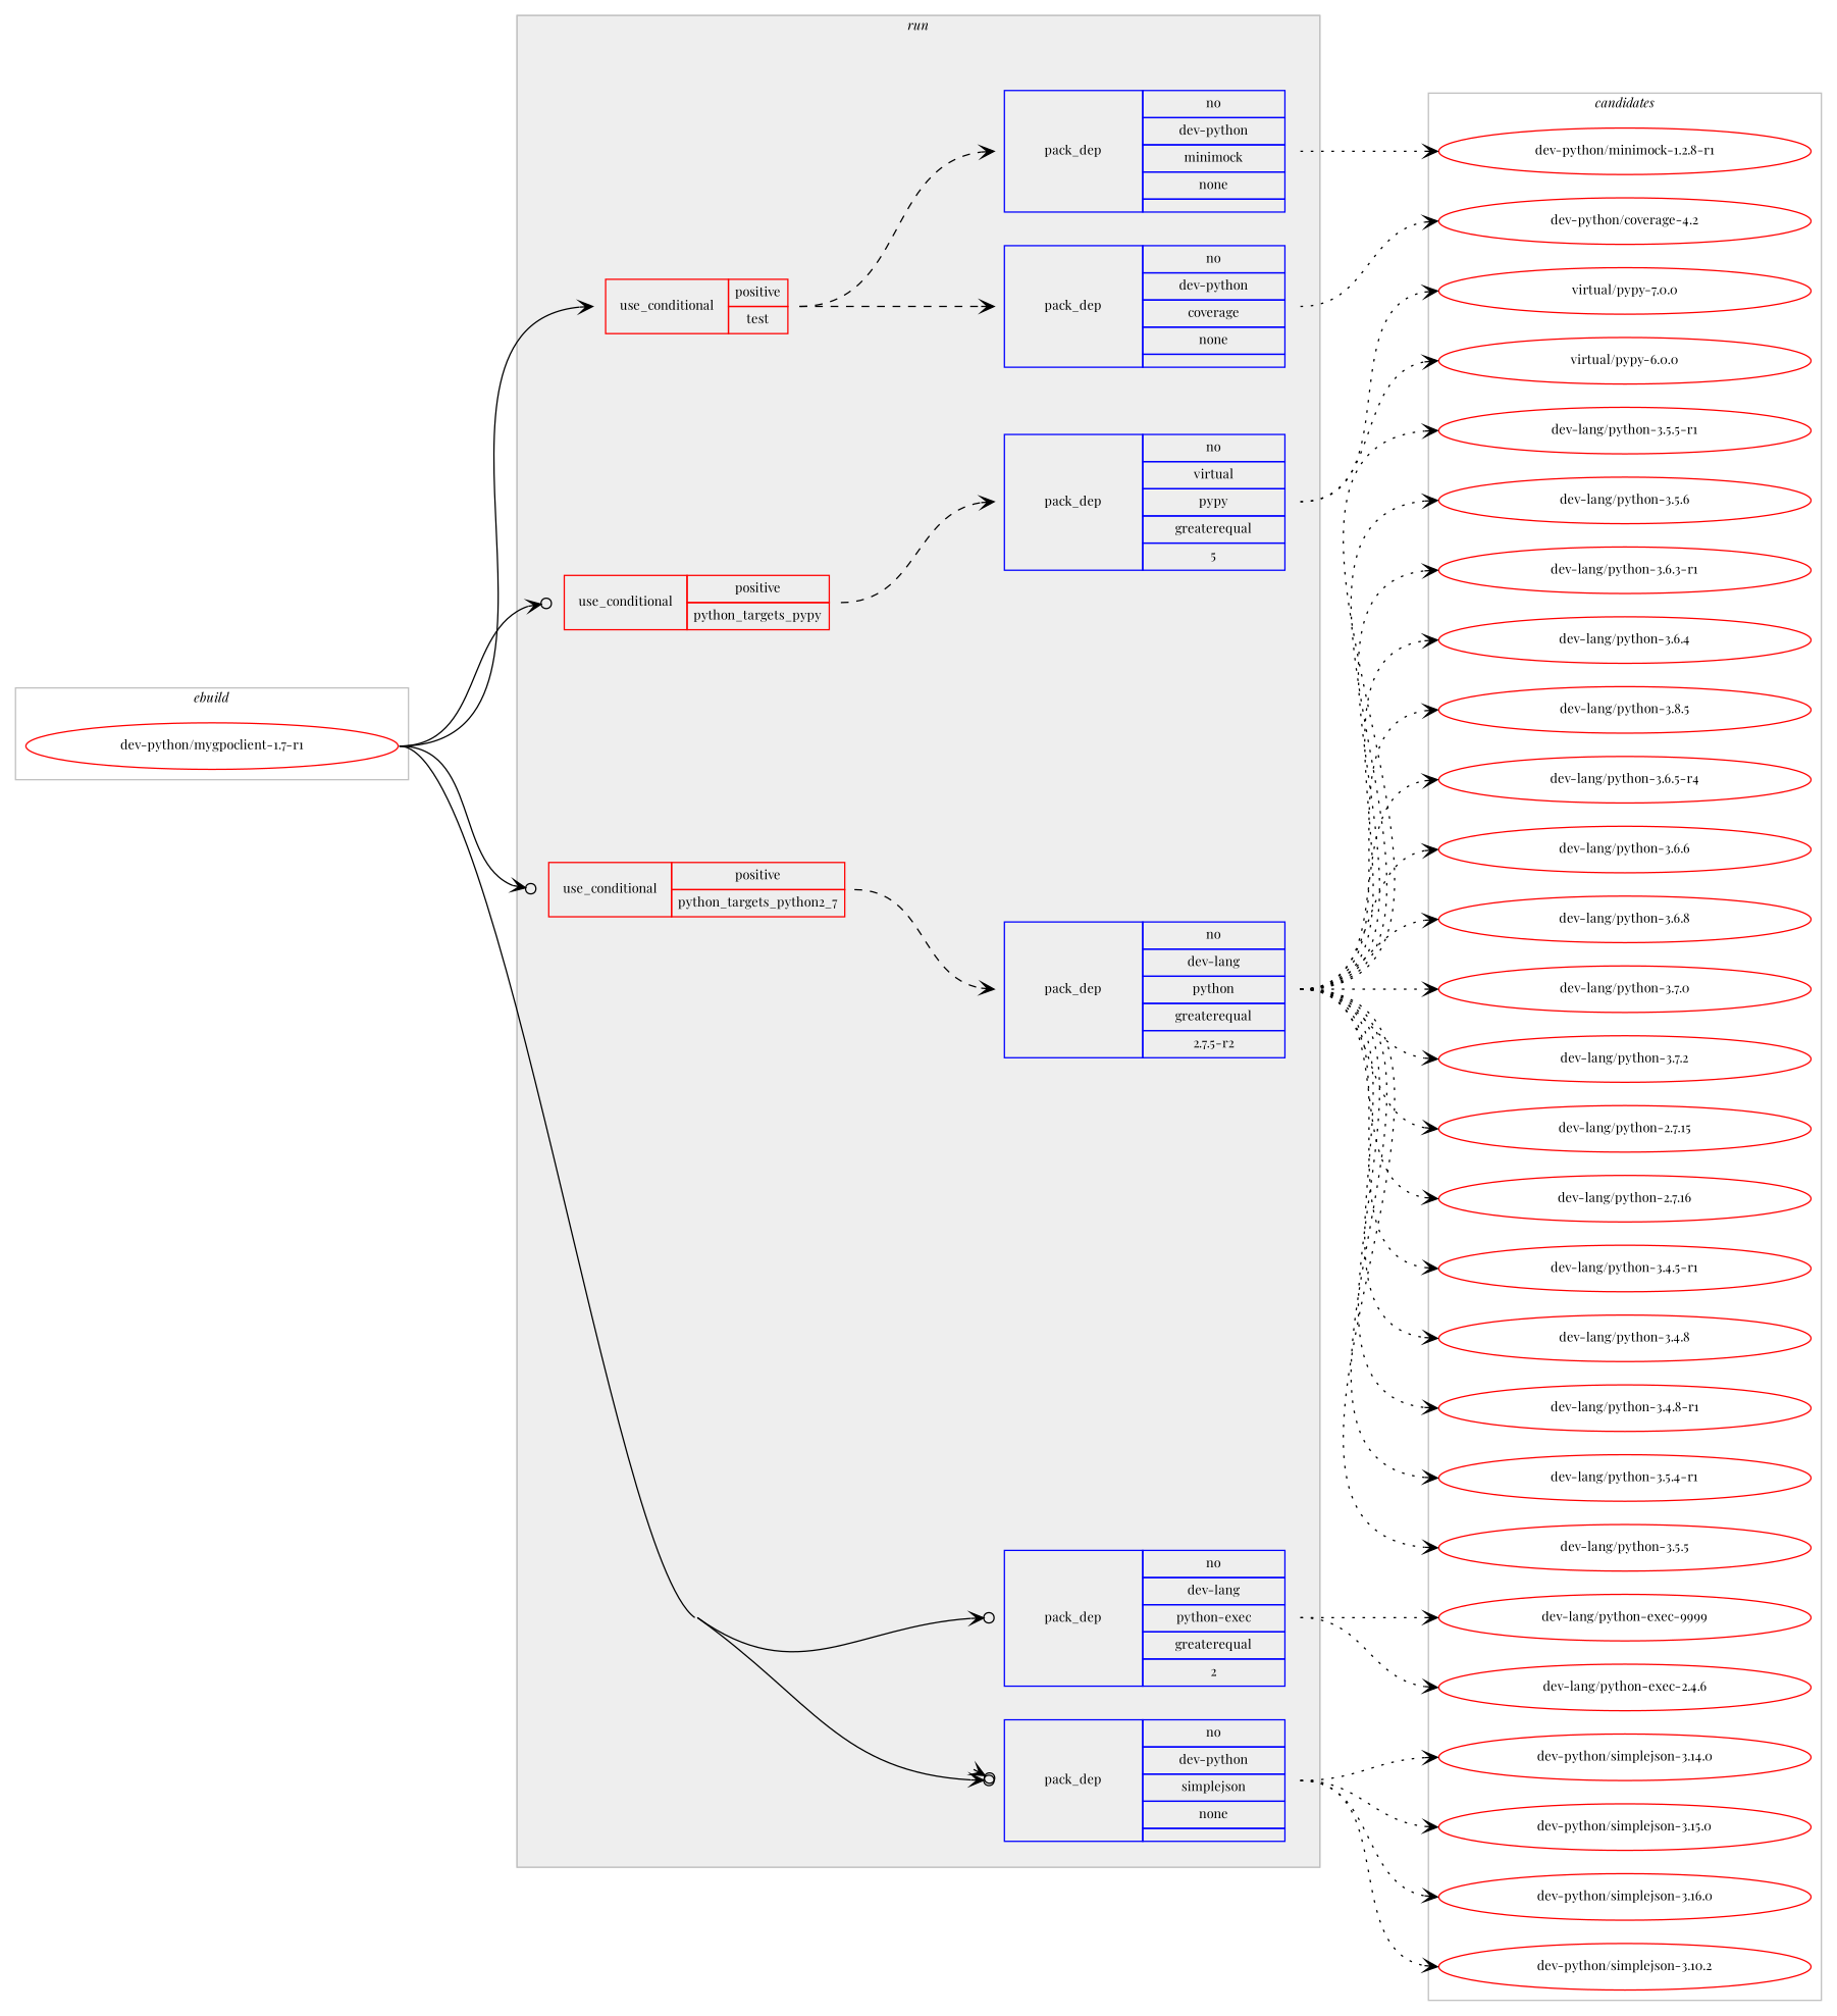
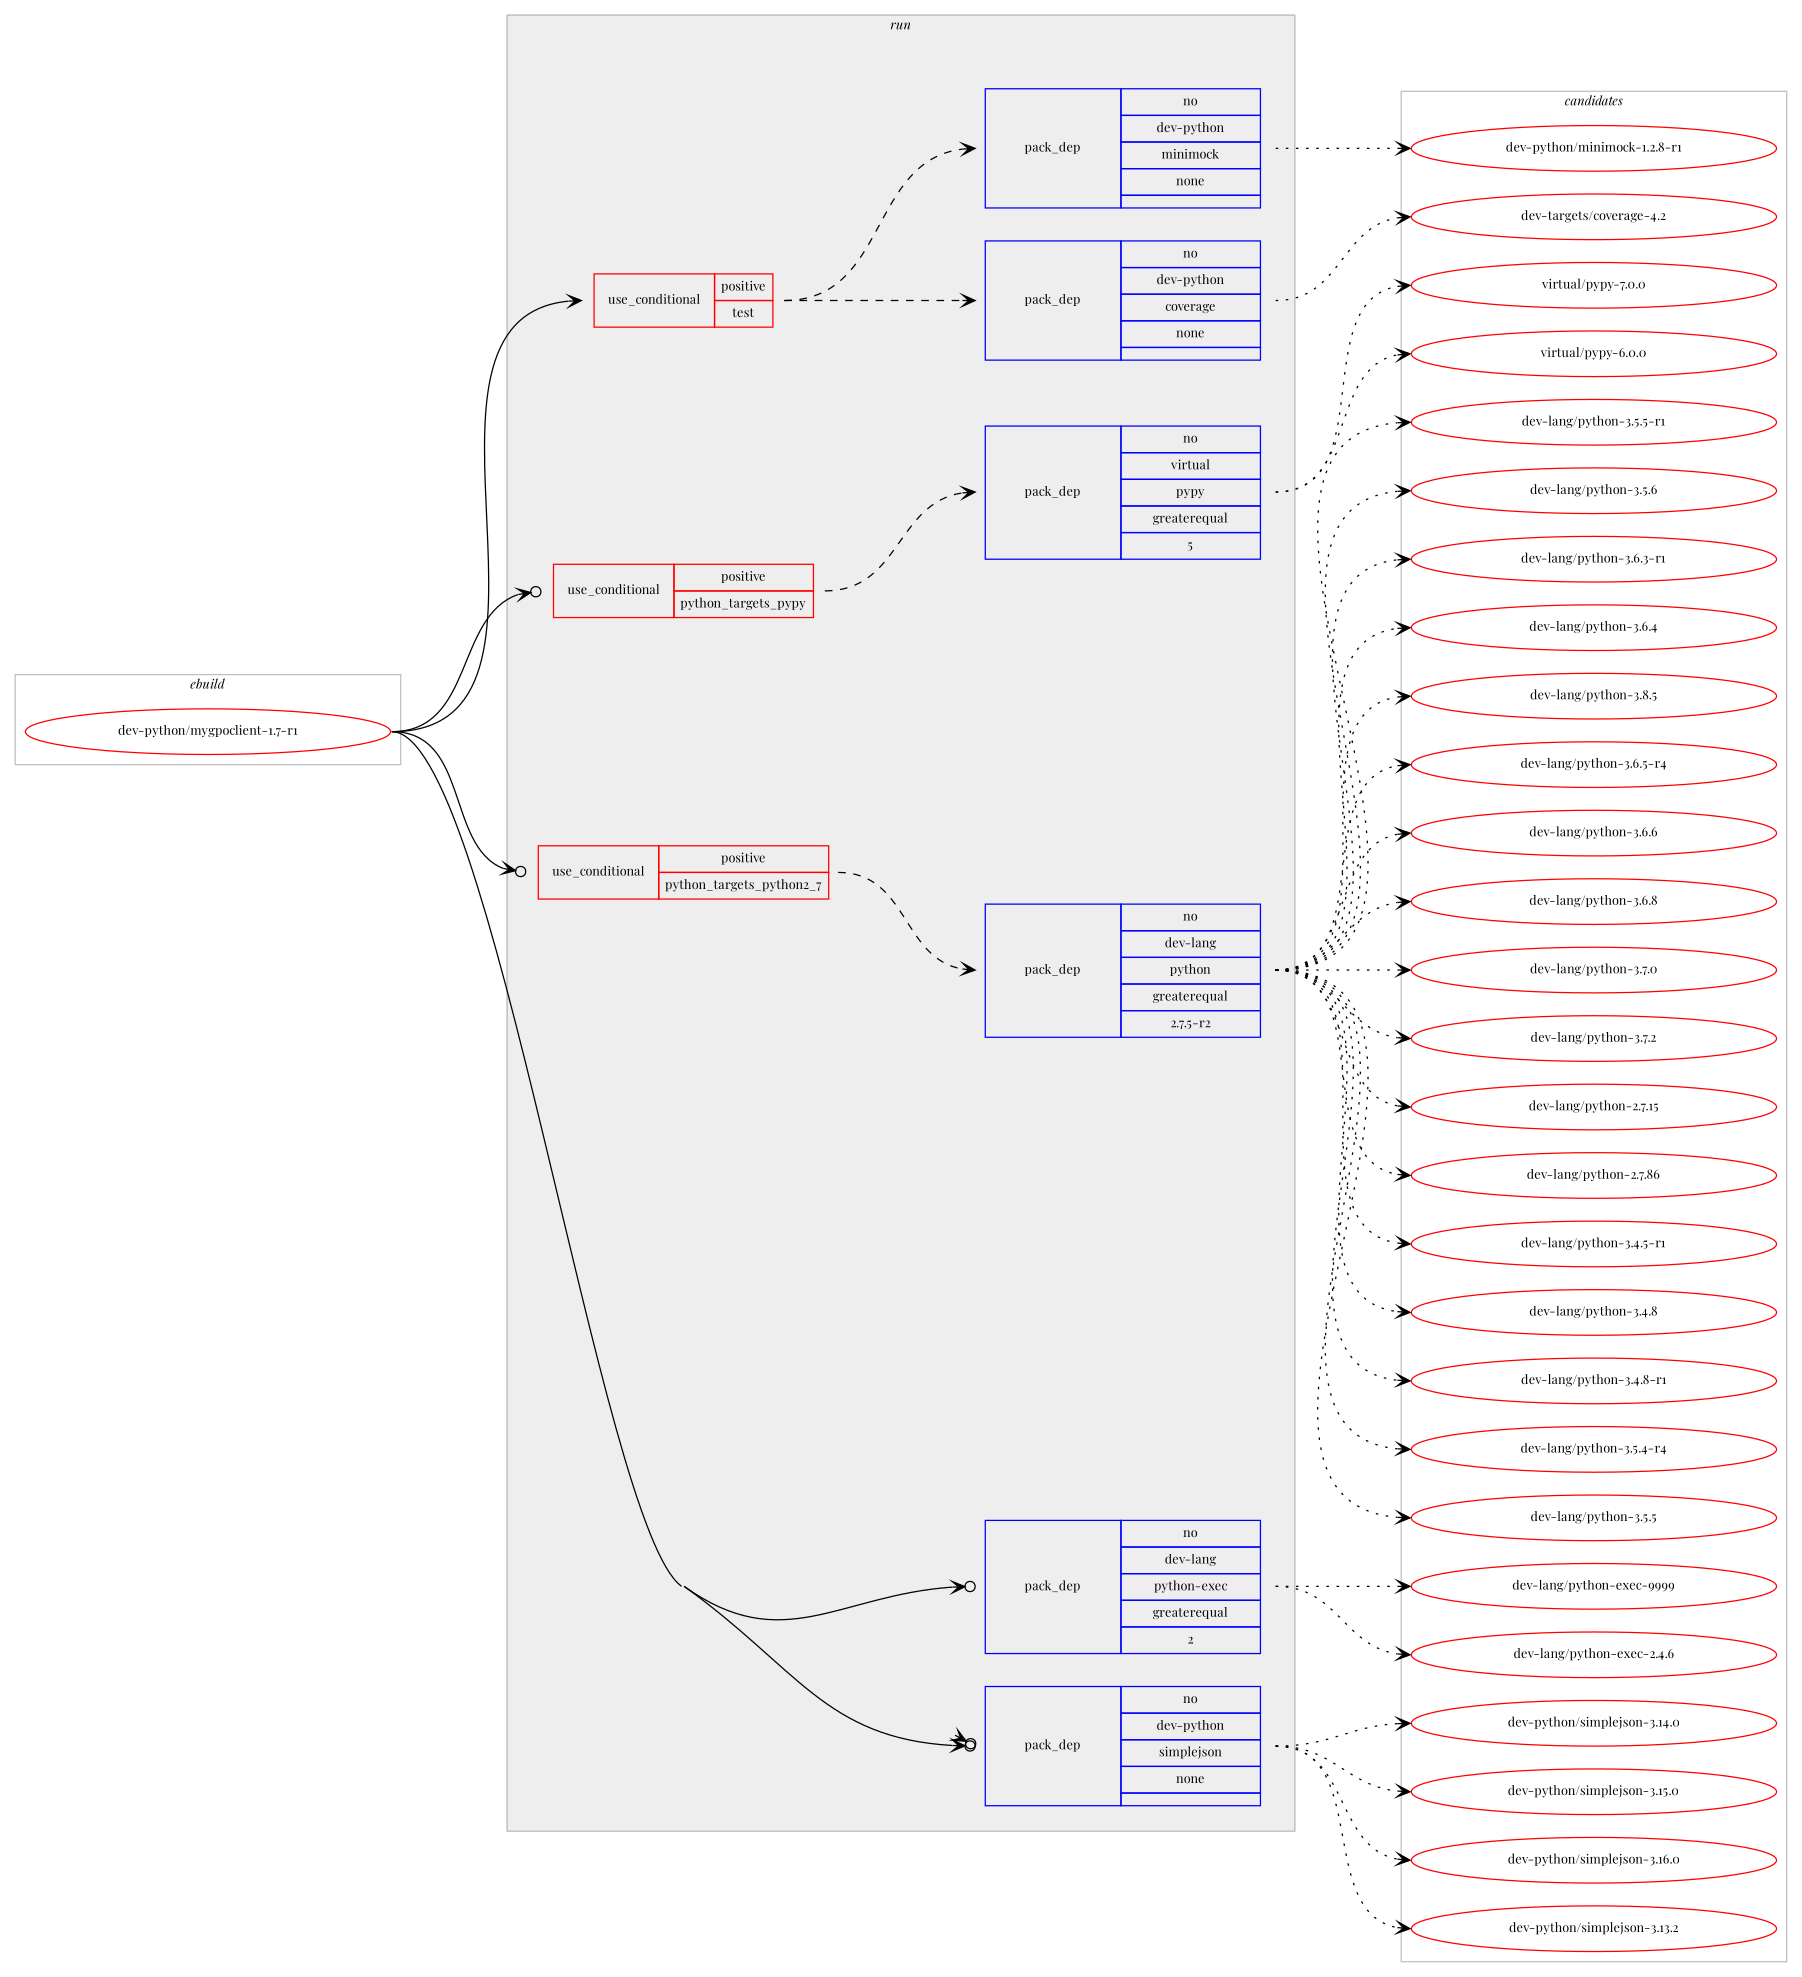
  digraph {
    compound=true
    concentrate=true
    fontname="Playfair Display"
    fontsize=10
    newrank=true
    rankdir=LR
    ranksep=1.5
    node [color=red fontname="Playfair Display" fontsize=10]
    edge [arrowhead=vee fontname="Playfair Display" headport=w style=dotted tailport=e weight=100]
    n1 [label="dev-python/mygpoclient-1.7-r1" width=4]
    n2 [color=blue label=<<TABLE BORDER="0" CELLBORDER="1" CELLSPACING="0" CELLPADDING="4" WIDTH="220"><TR><TD ROWSPAN="6" CELLPADDING="30">pack_dep</TD></TR><TR><TD WIDTH="110">no</TD></TR><TR><TD>dev-python</TD></TR><TR><TD>coverage</TD></TR><TR><TD>none</TD></TR><TR><TD></TD></TR></TABLE>> shape=none]
    n3 [color=blue label=<<TABLE BORDER="0" CELLBORDER="1" CELLSPACING="0" CELLPADDING="4" WIDTH="220"><TR><TD ROWSPAN="6" CELLPADDING="30">pack_dep</TD></TR><TR><TD WIDTH="110">no</TD></TR><TR><TD>dev-python</TD></TR><TR><TD>minimock</TD></TR><TR><TD>none</TD></TR><TR><TD></TD></TR></TABLE>> shape=none]
    n4 [label=<<TABLE BORDER="0" CELLBORDER="1" CELLSPACING="0" CELLPADDING="4"><TR><TD ROWSPAN="3" CELLPADDING="10">use_conditional</TD></TR><TR><TD>positive</TD></TR><TR><TD>test</TD></TR></TABLE>> shape=none]
    n5 [color=blue label=<<TABLE BORDER="0" CELLBORDER="1" CELLSPACING="0" CELLPADDING="4" WIDTH="220"><TR><TD ROWSPAN="6" CELLPADDING="30">pack_dep</TD></TR><TR><TD WIDTH="110">no</TD></TR><TR><TD>virtual</TD></TR><TR><TD>pypy</TD></TR><TR><TD>greaterequal</TD></TR><TR><TD>5</TD></TR></TABLE>> shape=none]
    n6 [label=<<TABLE BORDER="0" CELLBORDER="1" CELLSPACING="0" CELLPADDING="4"><TR><TD ROWSPAN="3" CELLPADDING="10">use_conditional</TD></TR><TR><TD>positive</TD></TR><TR><TD>python_targets_pypy</TD></TR></TABLE>> shape=none]
    n7 [color=blue label=<<TABLE BORDER="0" CELLBORDER="1" CELLSPACING="0" CELLPADDING="4" WIDTH="220"><TR><TD ROWSPAN="6" CELLPADDING="30">pack_dep</TD></TR><TR><TD WIDTH="110">no</TD></TR><TR><TD>dev-lang</TD></TR><TR><TD>python</TD></TR><TR><TD>greaterequal</TD></TR><TR><TD>2.7.5-r2</TD></TR></TABLE>> shape=none]
    n8 [label=<<TABLE BORDER="0" CELLBORDER="1" CELLSPACING="0" CELLPADDING="4"><TR><TD ROWSPAN="3" CELLPADDING="10">use_conditional</TD></TR><TR><TD>positive</TD></TR><TR><TD>python_targets_python2_7</TD></TR></TABLE>> shape=none]
    n9 [color=blue label=<<TABLE BORDER="0" CELLBORDER="1" CELLSPACING="0" CELLPADDING="4" WIDTH="220"><TR><TD ROWSPAN="6" CELLPADDING="30">pack_dep</TD></TR><TR><TD WIDTH="110">no</TD></TR><TR><TD>dev-lang</TD></TR><TR><TD>python-exec</TD></TR><TR><TD>greaterequal</TD></TR><TR><TD>2</TD></TR></TABLE>> shape=none]
    n10 [color=blue label=<<TABLE BORDER="0" CELLBORDER="1" CELLSPACING="0" CELLPADDING="4" WIDTH="220"><TR><TD ROWSPAN="6" CELLPADDING="30">pack_dep</TD></TR><TR><TD WIDTH="110">no</TD></TR><TR><TD>dev-python</TD></TR><TR><TD>simplejson</TD></TR><TR><TD>none</TD></TR><TR><TD></TD></TR></TABLE>> shape=none]
-   n11 [label="dev-python/coverage-4.2" width=4]
+   n11 [label="dev-targets/coverage-4.2" width=4]
    n12 [label="dev-python/minimock-1.2.8-r1" width=4]
    n13 [label="virtual/pypy-6.0.0" width=4]
    n14 [label="virtual/pypy-7.0.0" width=4]
    n15 [label="dev-lang/python-2.7.15" width=4]
-   n16 [label="dev-lang/python-2.7.16" width=4]
+   n16 [label="dev-lang/python-2.7.86" width=4]
    n17 [label="dev-lang/python-3.4.5-r1" width=4]
    n18 [label="dev-lang/python-3.4.8" width=4]
    n19 [label="dev-lang/python-3.4.8-r1" width=4]
-   n20 [label="dev-lang/python-3.5.4-r1" width=4]
+   n20 [label="dev-lang/python-3.5.4-r4" width=4]
    n21 [label="dev-lang/python-3.5.5" width=4]
    n22 [label="dev-lang/python-3.5.5-r1" width=4]
    n23 [label="dev-lang/python-3.5.6" width=4]
    n24 [label="dev-lang/python-3.6.3-r1" width=4]
    n25 [label="dev-lang/python-3.6.4" width=4]
    n26 [label="dev-lang/python-3.8.5" width=4]
    n27 [label="dev-lang/python-3.6.5-r4" width=4]
    n28 [label="dev-lang/python-3.6.6" width=4]
    n29 [label="dev-lang/python-3.6.8" width=4]
    n30 [label="dev-lang/python-3.7.0" width=4]
    n31 [label="dev-lang/python-3.7.2" width=4]
    n32 [label="dev-lang/python-exec-2.4.6" width=4]
    n33 [label="dev-lang/python-exec-9999" width=4]
-   n34 [label="dev-python/simplejson-3.10.2" width=4]
+   n34 [label="dev-python/simplejson-3.13.2" width=4]
    n35 [label="dev-python/simplejson-3.14.0" width=4]
    n36 [label="dev-python/simplejson-3.15.0" width=4]
    n37 [label="dev-python/simplejson-3.16.0" width=4]
    subgraph cluster_1 {
      color=gray
      label=<<i>ebuild</i>>
      rank=same
      n1
    }
    subgraph cluster_2 {
      color=gray
      label=<<i>dependencies</i>>
      subgraph cluster_3 {
        color=gray
        fillcolor="#eeeeee"
        label=<<i>compile</i>>
        style=filled
        subgraph sub_4 {
          color=gray
          fillcolor="#eeeeee"
          label=<<i>compile</i>>
          style=filled
          n4
          subgraph sub_5 {
            color=gray
            fillcolor="#eeeeee"
            label=<<i>compile</i>>
            style=filled
            n2
          }
          subgraph sub_6 {
            color=gray
            fillcolor="#eeeeee"
            label=<<i>compile</i>>
            style=filled
            n3
          }
        }
      }
      subgraph cluster_7 {
        color=gray
        fillcolor="#eeeeee"
        label=<<i>compile and run</i>>
        style=filled
        subgraph sub_8 {
          color=gray
          fillcolor="#eeeeee"
          label=<<i>compile and run</i>>
          style=filled
          n6
          subgraph sub_9 {
            color=gray
            fillcolor="#eeeeee"
            label=<<i>compile and run</i>>
            style=filled
            n5
          }
        }
        subgraph sub_10 {
          color=gray
          fillcolor="#eeeeee"
          label=<<i>compile and run</i>>
          style=filled
          n8
          subgraph sub_11 {
            color=gray
            fillcolor="#eeeeee"
            label=<<i>compile and run</i>>
            style=filled
            n7
          }
        }
        subgraph sub_12 {
          color=gray
          fillcolor="#eeeeee"
          label=<<i>compile and run</i>>
          style=filled
          n9
        }
        subgraph sub_13 {
          color=gray
          fillcolor="#eeeeee"
          label=<<i>compile and run</i>>
          style=filled
          n10
        }
      }
      subgraph cluster_14 {
        color=gray
        fillcolor="#eeeeee"
        label=<<i>run</i>>
        style=filled
      }
    }
    subgraph cluster_15 {
      color=gray
      label=<<i>candidates</i>>
      rank=same
      subgraph sub_16 {
        color=black
        label=<<i>candidates</i>>
        nodesep=1
        rank=same
        n11
      }
      subgraph sub_17 {
        color=black
        label=<<i>candidates</i>>
        nodesep=1
        rank=same
        n12
      }
      subgraph sub_18 {
        color=black
        label=<<i>candidates</i>>
        nodesep=1
        rank=same
        n13
        n14
      }
      subgraph sub_19 {
        color=black
        label=<<i>candidates</i>>
        nodesep=1
        rank=same
        n15
        n16
        n17
        n18
        n19
        n20
        n21
        n22
        n23
        n24
        n25
        n26
        n27
        n28
        n29
        n30
        n31
      }
      subgraph sub_20 {
        color=black
        label=<<i>candidates</i>>
        nodesep=1
        rank=same
        n32
        n33
      }
      subgraph sub_21 {
        color=black
        label=<<i>candidates</i>>
        nodesep=1
        rank=same
        n34
        n35
        n36
        n37
      }
    }
    n1 -> n4 [style=solid weight=20]
    n1 -> n6 [arrowhead=odotvee style=solid weight=20]
    n1 -> n8 [arrowhead=odotvee style=solid weight=20]
    n1 -> n9 [arrowhead=odotvee style=solid weight=20]
    n1 -> n10 [arrowhead=odotvee style=solid weight=20]
    n2 -> n11
    n3 -> n12
    n4 -> n2 [style=dashed weight=20]
    n4 -> n3 [style=dashed weight=20]
    n5 -> n13
    n5 -> n14
    n6 -> n5 [style=dashed weight=20]
    n7 -> n15
    n7 -> n16
    n7 -> n17
    n7 -> n18
    n7 -> n19
    n7 -> n20
    n7 -> n21
    n7 -> n22
    n7 -> n23
    n7 -> n24
    n7 -> n25
    n7 -> n26
    n7 -> n27
    n7 -> n28
    n7 -> n29
    n7 -> n30
    n7 -> n31
    n8 -> n7 [style=dashed weight=20]
    n9 -> n32
    n9 -> n33
    n10 -> n34
    n10 -> n35
    n10 -> n36
    n10 -> n37
  }
